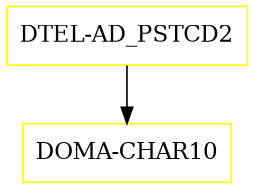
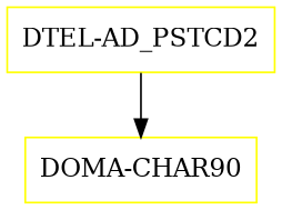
  digraph {
    node [color=yellow shape=box]
    "DTEL-AD_PSTCD2"
-   "DOMA-CHAR10"
+   "DOMA-CHAR10" [label="DOMA-CHAR90"]
    "DTEL-AD_PSTCD2" -> "DOMA-CHAR10"
  }
